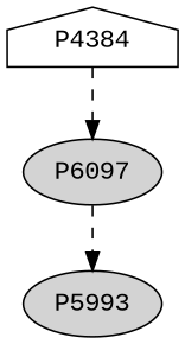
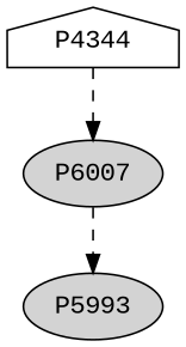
  digraph {
    fontname="Liberation Mono"
    node [fillcolor=lightgrey fontname="Liberation Mono" shape=ellipse style=filled]
    edge [fontname="Liberation Mono" style=dashed]
-   P6007 [label=P6097]
+   P6007
    P5993
-   P4344 [fillcolor=white shape=house label=P4384]
+   P4344 [fillcolor=white shape=house]
    P6007 -> P5993
    P4344 -> P6007
  }
